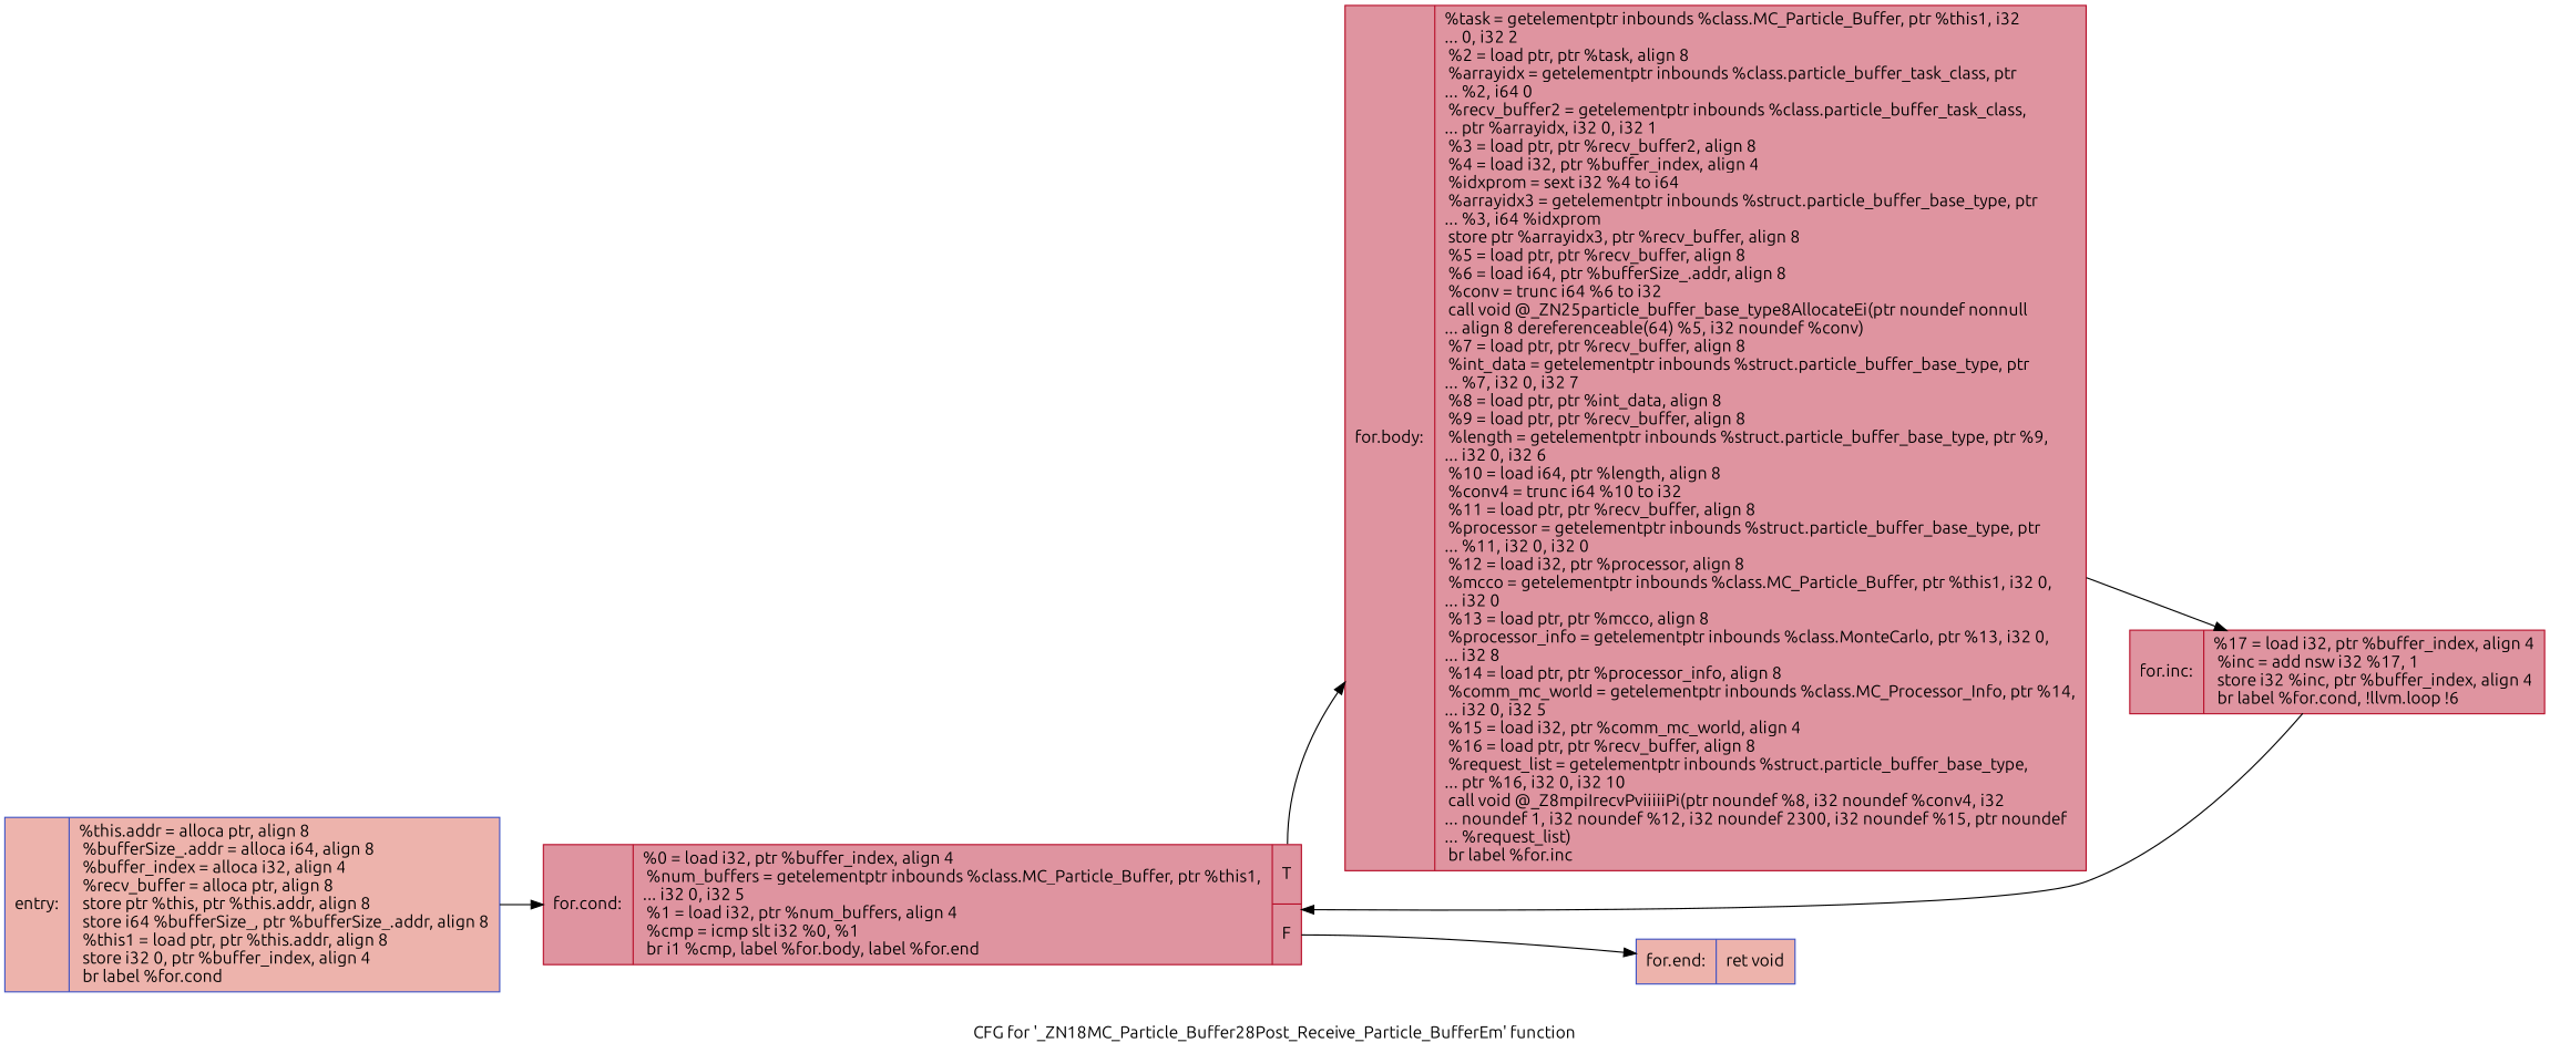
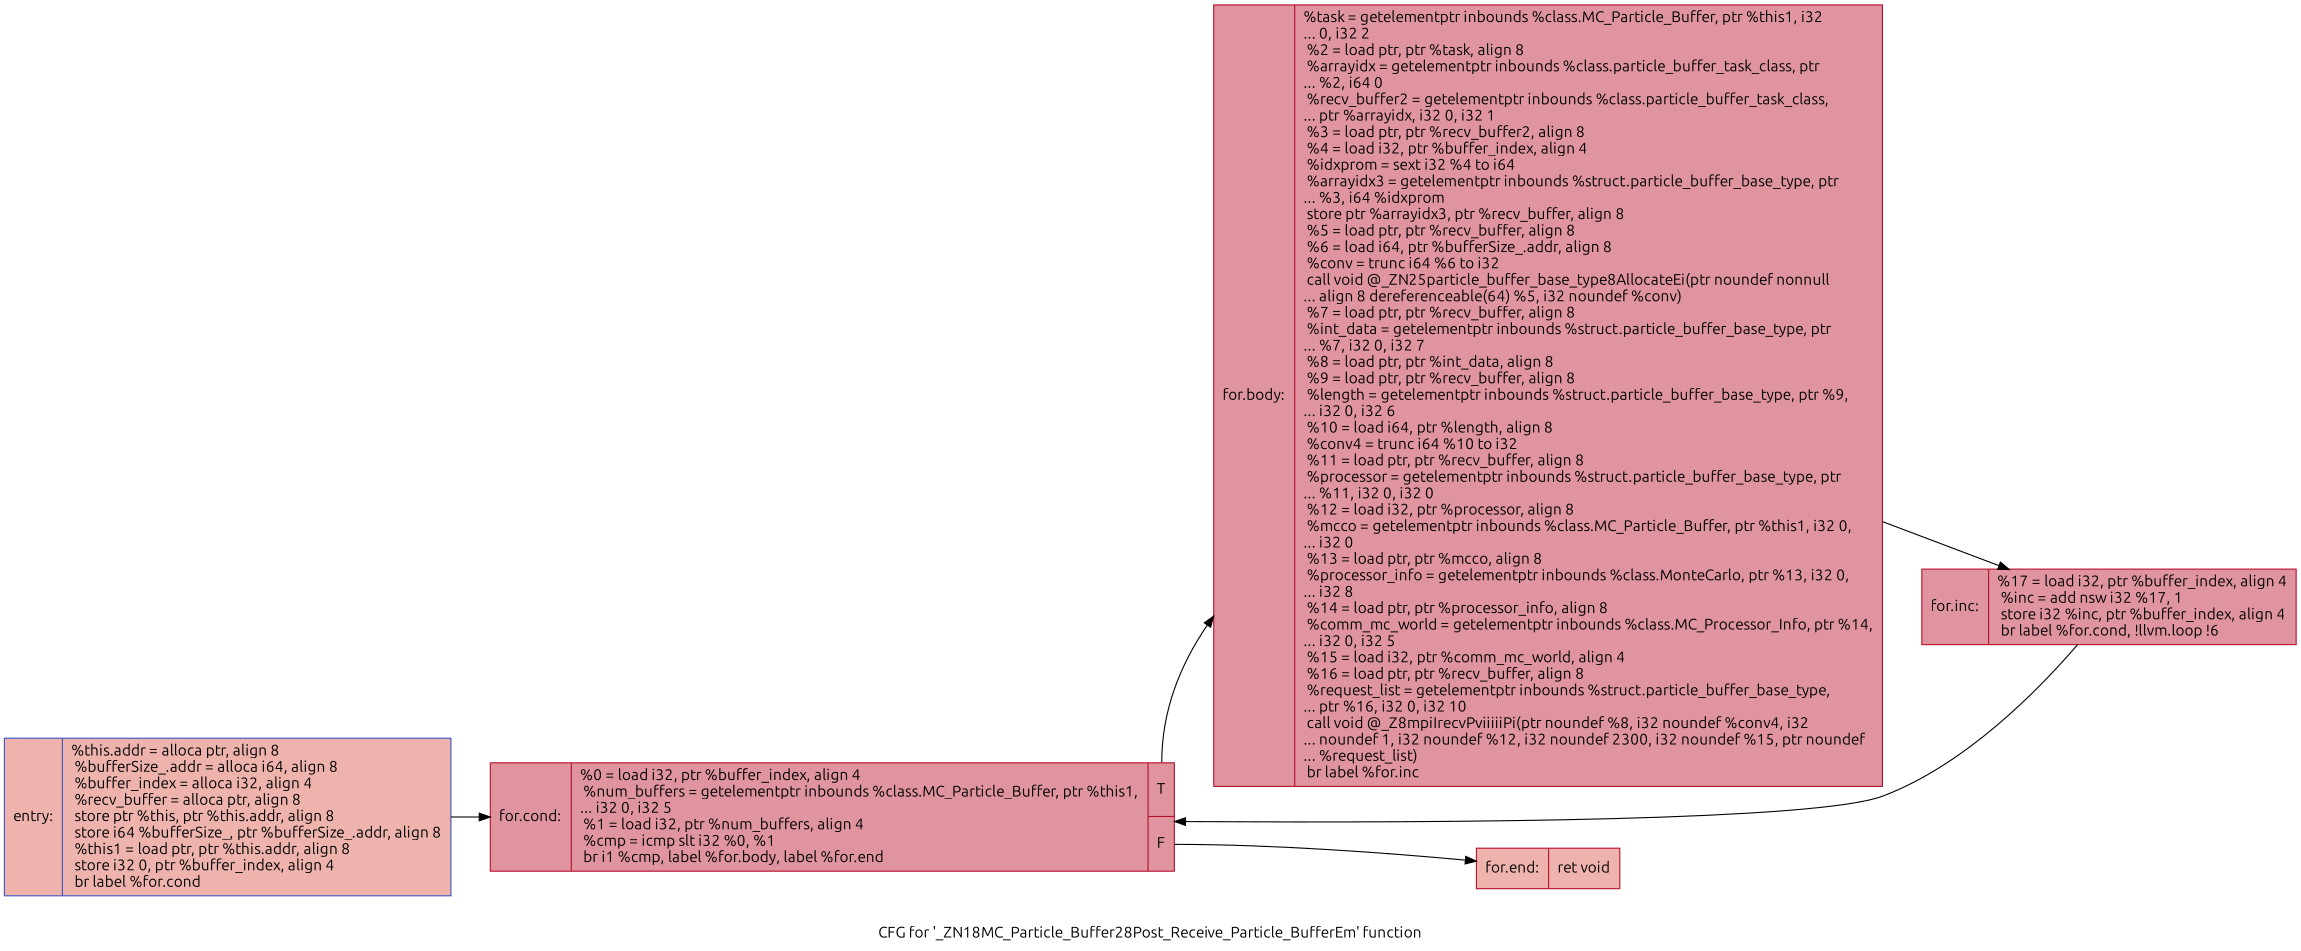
  digraph {
    label="CFG for '_ZN18MC_Particle_Buffer28Post_Receive_Particle_BufferEm' function"
    rankdir=LR
    fontname=Ubuntu
    node [color="#b70d28ff" fillcolor="#b70d2870" fontname=Ubuntu shape=record style=filled]
    edge [fontname=Ubuntu]
    n1 [color="#3d50c3ff" fillcolor="#d6524470" label="{entry:\l|  %this.addr = alloca ptr, align 8\l  %bufferSize_.addr = alloca i64, align 8\l  %buffer_index = alloca i32, align 4\l  %recv_buffer = alloca ptr, align 8\l  store ptr %this, ptr %this.addr, align 8\l  store i64 %bufferSize_, ptr %bufferSize_.addr, align 8\l  %this1 = load ptr, ptr %this.addr, align 8\l  store i32 0, ptr %buffer_index, align 4\l  br label %for.cond\l}"]
    n2 [label="{for.cond:\l|  %0 = load i32, ptr %buffer_index, align 4\l  %num_buffers = getelementptr inbounds %class.MC_Particle_Buffer, ptr %this1,\l... i32 0, i32 5\l  %1 = load i32, ptr %num_buffers, align 4\l  %cmp = icmp slt i32 %0, %1\l  br i1 %cmp, label %for.body, label %for.end\l|{<s0>T|<s1>F}}"]
    n3 [label="{for.body:\l|  %task = getelementptr inbounds %class.MC_Particle_Buffer, ptr %this1, i32\l... 0, i32 2\l  %2 = load ptr, ptr %task, align 8\l  %arrayidx = getelementptr inbounds %class.particle_buffer_task_class, ptr\l... %2, i64 0\l  %recv_buffer2 = getelementptr inbounds %class.particle_buffer_task_class,\l... ptr %arrayidx, i32 0, i32 1\l  %3 = load ptr, ptr %recv_buffer2, align 8\l  %4 = load i32, ptr %buffer_index, align 4\l  %idxprom = sext i32 %4 to i64\l  %arrayidx3 = getelementptr inbounds %struct.particle_buffer_base_type, ptr\l... %3, i64 %idxprom\l  store ptr %arrayidx3, ptr %recv_buffer, align 8\l  %5 = load ptr, ptr %recv_buffer, align 8\l  %6 = load i64, ptr %bufferSize_.addr, align 8\l  %conv = trunc i64 %6 to i32\l  call void @_ZN25particle_buffer_base_type8AllocateEi(ptr noundef nonnull\l... align 8 dereferenceable(64) %5, i32 noundef %conv)\l  %7 = load ptr, ptr %recv_buffer, align 8\l  %int_data = getelementptr inbounds %struct.particle_buffer_base_type, ptr\l... %7, i32 0, i32 7\l  %8 = load ptr, ptr %int_data, align 8\l  %9 = load ptr, ptr %recv_buffer, align 8\l  %length = getelementptr inbounds %struct.particle_buffer_base_type, ptr %9,\l... i32 0, i32 6\l  %10 = load i64, ptr %length, align 8\l  %conv4 = trunc i64 %10 to i32\l  %11 = load ptr, ptr %recv_buffer, align 8\l  %processor = getelementptr inbounds %struct.particle_buffer_base_type, ptr\l... %11, i32 0, i32 0\l  %12 = load i32, ptr %processor, align 8\l  %mcco = getelementptr inbounds %class.MC_Particle_Buffer, ptr %this1, i32 0,\l... i32 0\l  %13 = load ptr, ptr %mcco, align 8\l  %processor_info = getelementptr inbounds %class.MonteCarlo, ptr %13, i32 0,\l... i32 8\l  %14 = load ptr, ptr %processor_info, align 8\l  %comm_mc_world = getelementptr inbounds %class.MC_Processor_Info, ptr %14,\l... i32 0, i32 5\l  %15 = load i32, ptr %comm_mc_world, align 4\l  %16 = load ptr, ptr %recv_buffer, align 8\l  %request_list = getelementptr inbounds %struct.particle_buffer_base_type,\l... ptr %16, i32 0, i32 10\l  call void @_Z8mpiIrecvPviiiiiPi(ptr noundef %8, i32 noundef %conv4, i32\l... noundef 1, i32 noundef %12, i32 noundef 2300, i32 noundef %15, ptr noundef\l... %request_list)\l  br label %for.inc\l}"]
-   n4 [color="#3d50c3ff" fillcolor="#d6524470" label="{for.end:\l|  ret void\l}"]
+   n4 [fillcolor="#d6524470" label="{for.end:\l|  ret void\l}"]
    n5 [label="{for.inc:\l|  %17 = load i32, ptr %buffer_index, align 4\l  %inc = add nsw i32 %17, 1\l  store i32 %inc, ptr %buffer_index, align 4\l  br label %for.cond, !llvm.loop !6\l}"]
    n1 -> n2
    n2 -> n3 [tailport=s0]
    n2 -> n4 [tailport=s1]
    n3 -> n5
    n5 -> n2
  }
